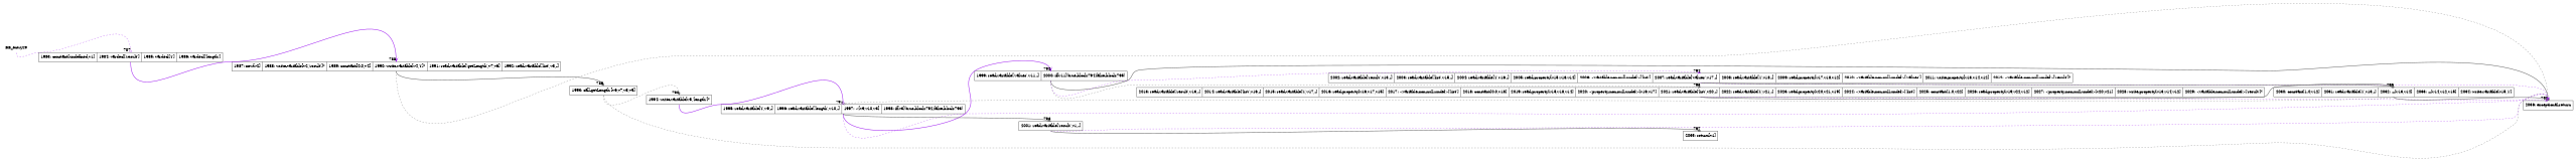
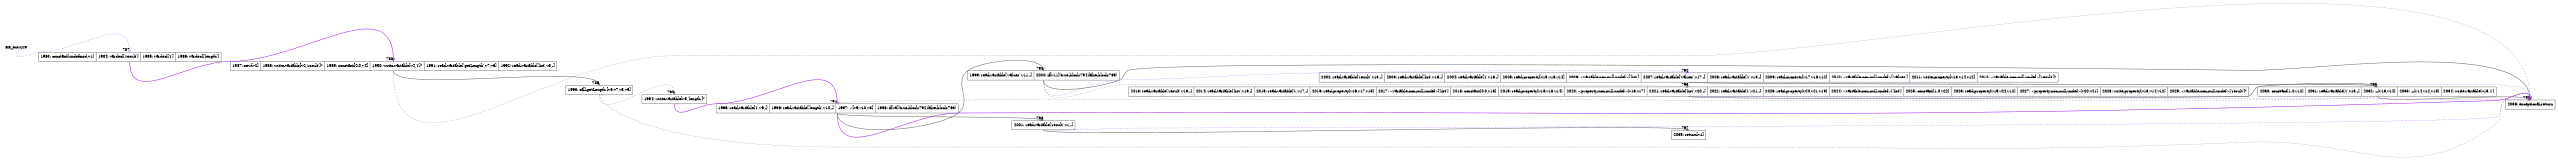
  digraph {
    rankdir=LR
    node [shape=record]
    edge [arrowhead=vee color=gray40 headport=n style=dashed tailport=s]
    n1 [label=BB_entry29 shape=none]
    n2 [label="{1983: constant[undefined,v1]|1984: vardecl['result']|1985: vardecl['i']|1986: vardecl['length']}"]
    n3 [label="{1987: new[v2]|1988: write-variable[v2,'result']*|1989: constant[0.0,v4]|1990: write-variable[v4,'i']*|1991: read-variable['getLength',v7,v6]|1992: read-variable['list',v8,-]}"]
    n4 [label="{1993: call-getLength [v6,v7,v8,v5]}"]
    n5 [label="{2036: exceptional-return}"]
    n6 [label="{1994: write-variable[v5,'length']*}"]
    n7 [label="{1995: read-variable['i',v9,-]|1996: read-variable['length',v10,-]|1997: \<[v9,v10,v3]|1998: if[v3](true-block:792,false-block:793)}"]
    n8 [label="{1999: read-variable['values',v11,-]|2000: if[v11](true-block:794,false-block:795)}"]
    n9 [label="{2001: read-variable['result',v1,-]}"]
    n10 [label="{2002: read-variable['result',v13,-]|2003: read-variable['list',v15,-]|2004: read-variable['i',v16,-]|2005: read-property[v15,v16,v14]|2006: \<variable-non-null-undef\>['list']|2007: read-variable['values',v17,-]|2008: read-variable['i',v18,-]|2009: read-property[v17,v18,v12]|2010: \<variable-non-null-undef\>['values']|2011: write-property[v13,v14,v12]|2012: \<variable-non-null-undef\>['result']*}"]
    n11 [label="{2013: read-variable['result',v13,-]|2014: read-variable['list',v16,-]|2015: read-variable['i',v17,-]|2016: read-property[v16,v17,v15]|2017: \<variable-non-null-undef\>['list']|2018: constant[0.0,v18]|2019: read-property[v15,v18,v14]|2020: \<property-non-null-undef\>[v16,v17]|2021: read-variable['list',v20,-]|2022: read-variable['i',v21,-]|2023: read-property[v20,v21,v19]|2024: \<variable-non-null-undef\>['list']|2025: constant[1.0,v22]|2026: read-property[v19,v22,v12]|2027: \<property-non-null-undef\>[v20,v21]|2028: write-property[v13,v14,v12]|2029: \<variable-non-null-undef\>['result']*}"]
    n12 [label="{2035: return[v1]}"]
    n13 [label="{2030: constant[1.0,v12]|2031: read-variable['i',v13,-]|2032: +[v13,v14]|2033: +[v14,v12,v15]|2034: write-variable[v15,'i']}"]
    n1 -> n2 [arrowhead=odot color=purple headlabel="    787"]
    n2 -> n3 [color=purple headlabel="      788" style=bold]
    n3 -> n4 [arrowhead=diamond headlabel="      789" style=bold]
    n3 -> n5 [arrowhead=odot headlabel="      798"]
    n4 -> n5 [arrowhead=odot]
    n4 -> n6 [arrowhead=diamond headlabel="      790"]
    n6 -> n7 [arrowhead=odot color=purple headlabel="      791" style=bold]
-   n7 -> n5 [color=purple]
-   n7 -> n8 [color=purple headlabel="      792" style=bold]
+   n7 -> n5 [color=purple style=bold]
+   n7 -> n8 [headlabel="      792" style=bold]
    n7 -> n9 [headlabel="      793" style=bold]
    n8 -> n5 [arrowhead=odot style=bold]
    n8 -> n10 [color=purple headlabel="      794"]
    n8 -> n11 [headlabel="      795"]
    n9 -> n5 [color=purple]
    n9 -> n12 [arrowhead=diamond headlabel="      797" style=bold]
    n10 -> n5 [color=purple]
    n10 -> n13 [arrowhead=odot headlabel="      796" style=bold]
    n11 -> n5 [color=purple]
    n11 -> n13 [arrowhead=diamond style=bold]
    n13 -> n5 [arrowhead=odot style=bold]
    n13 -> n7 [arrowhead=odot]
  }
